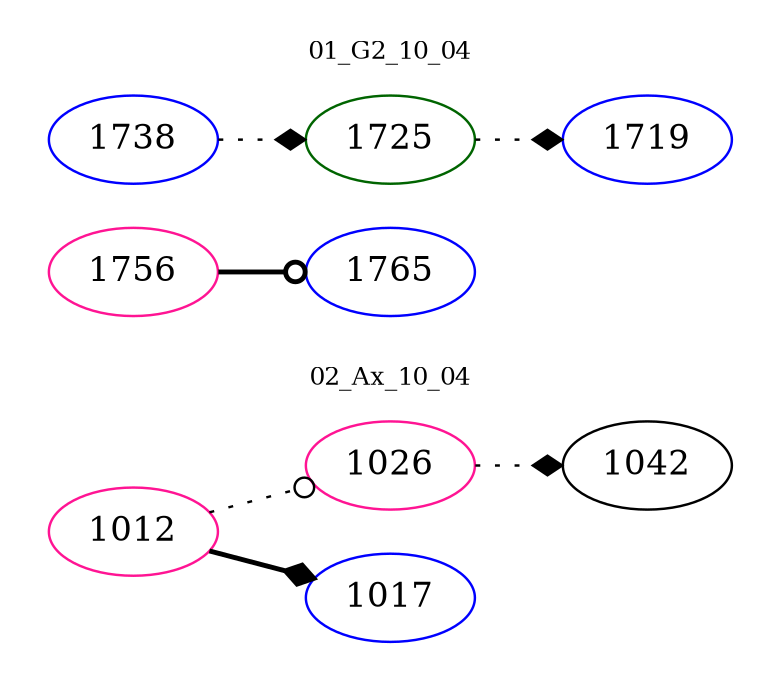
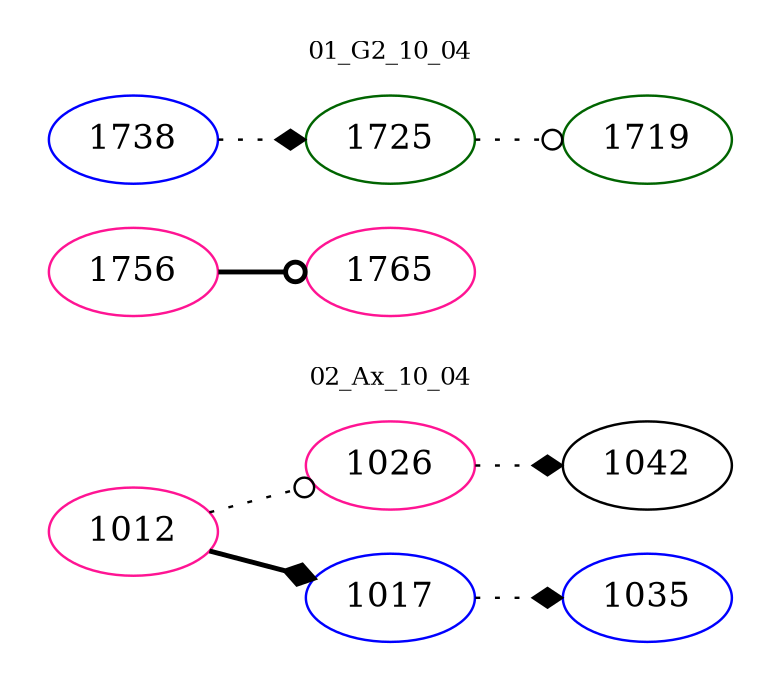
  digraph {
    rankdir=LR
    node [color=blue]
    edge [arrowhead=diamond color=black style=dotted]
    n1 [color=deeppink label=1012]
    n2 [label=1017]
    n3 [color=deeppink label=1026]
+   n4 [label=1035]
    n5 [color=black label=1042]
    n6 [label=1738]
    n7 [color=deeppink label=1756]
    n8 [color=darkgreen label=1725]
-   n9 [label=1765]
-   n10 [label=1719]
+   n9 [color=deeppink label=1765]
+   n10 [color=darkgreen label=1719]
    subgraph cluster_1 {
      color=white
      fontsize=10
      label="02_Ax_10_04"
      n1
      n2
      n3
+     n4
      n5
    }
    subgraph cluster_2 {
      color=white
      fontsize=10
      label="01_G2_10_04"
      n6
      n7
      n8
      n9
      n10
    }
    n1 -> n2 [style=bold]
    n1 -> n3 [arrowhead=odot]
+   n2 -> n4
    n3 -> n5
    n6 -> n8
    n7 -> n9 [arrowhead=odot style=bold]
-   n8 -> n10
+   n8 -> n10 [arrowhead=odot]
  }
